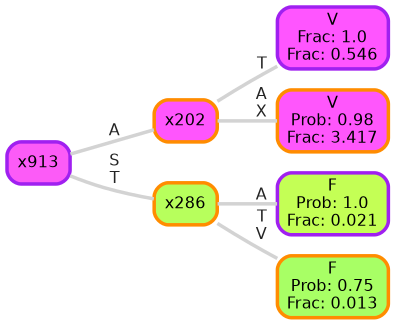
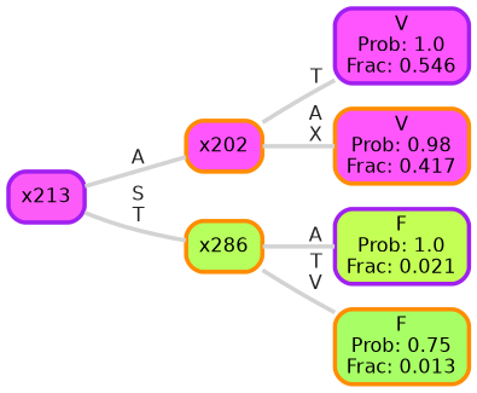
  graph {
    rankdir=LR
    ranksep="0 equally"
    splines=straight
    node [color=darkorange fontcolor=black fontname=helvetica penwidth=3 shape=box style="filled, rounded"]
    edge [color=lightgray fontcolor=grey14 fontname=helvetica fontweight=bold penwidth=3]
-   n1 [color=purple fillcolor="#ff55ff" label="V\nFrac: 1.0\nFrac: 0.546"]
+   n1 [color=purple fillcolor="#ff55ff" label="V\nProb: 1.0\nFrac: 0.546"]
    n2 [fillcolor="#ff55fd" label=x202]
-   n3 [fillcolor="#ff56fc" label="V\nProb: 0.98\nFrac: 3.417"]
-   n4 [color=purple fillcolor="#fc5bf7" label=x913]
+   n3 [fillcolor="#ff56fc" label="V\nProb: 0.98\nFrac: 0.417"]
+   n4 [color=purple fillcolor="#fc5bf7" label=x213]
    n5 [fillcolor="#b7ff5c" label=x286]
    n6 [color=purple fillcolor="#c4ff55" label="F\nProb: 1.0\nFrac: 0.021"]
    n7 [fillcolor="#a8ff65" label="F\nProb: 0.75\nFrac: 0.013"]
    subgraph sub_1 {
      rank=same
    }
    n2 -- n1 [label=" T"]
    n2 -- n3 [label=" A\n X"]
    n4 -- n2 [label=" A"]
    n4 -- n5 [label=" S\n T"]
    n5 -- n6 [label=" A"]
    n5 -- n7 [label=" T\n V"]
  }
